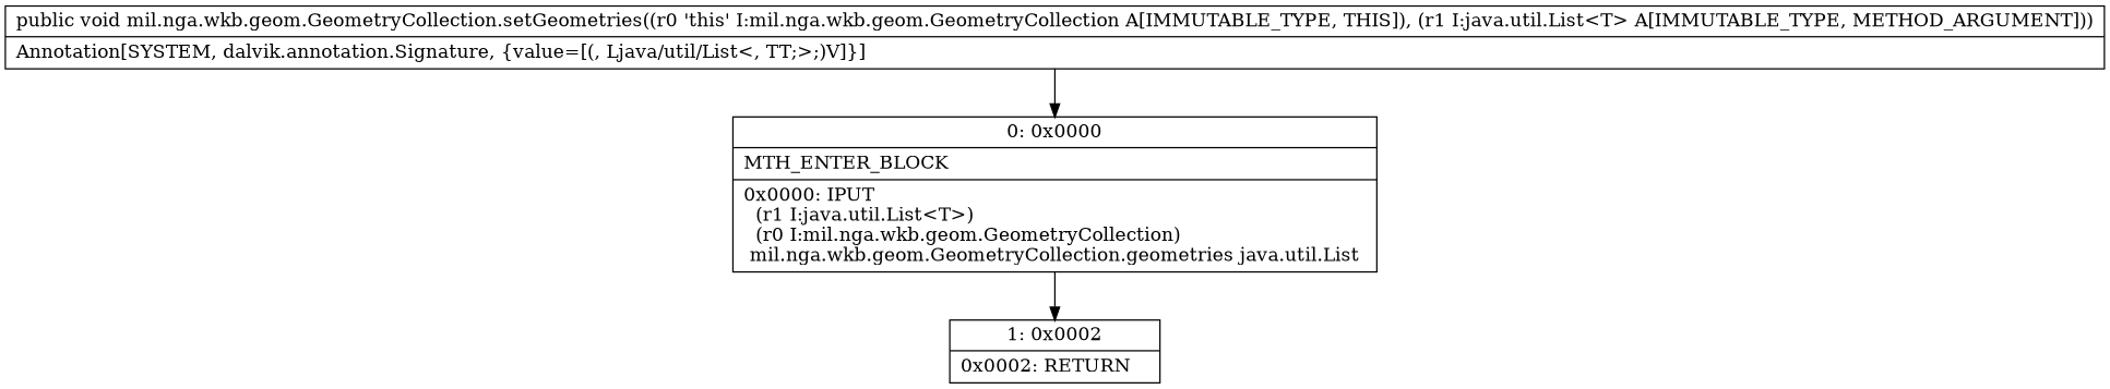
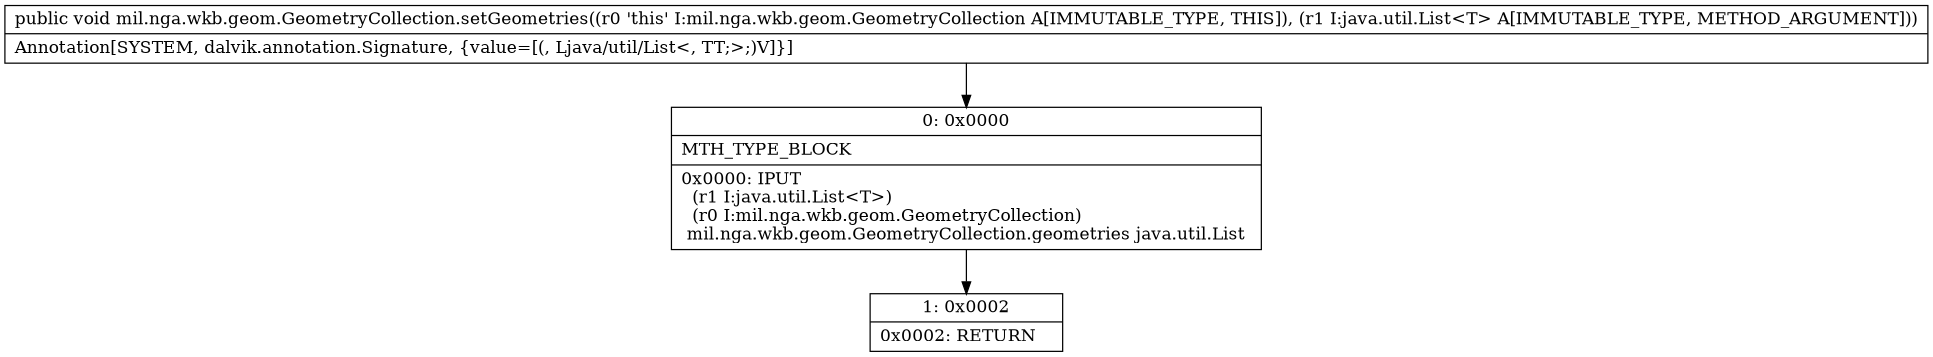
  digraph {
    node [shape=record]
-   n1 [label="{0\:\ 0x0000|MTH_ENTER_BLOCK\l|0x0000: IPUT  \l  (r1 I:java.util.List\<T\>)\l  (r0 I:mil.nga.wkb.geom.GeometryCollection)\l mil.nga.wkb.geom.GeometryCollection.geometries java.util.List \l}"]
+   n1 [label="{0\:\ 0x0000|MTH_TYPE_BLOCK\l|0x0000: IPUT  \l  (r1 I:java.util.List\<T\>)\l  (r0 I:mil.nga.wkb.geom.GeometryCollection)\l mil.nga.wkb.geom.GeometryCollection.geometries java.util.List \l}"]
    n2 [label="{1\:\ 0x0002|0x0002: RETURN   \l}"]
    n3 [label="{public void mil.nga.wkb.geom.GeometryCollection.setGeometries((r0 'this' I:mil.nga.wkb.geom.GeometryCollection A[IMMUTABLE_TYPE, THIS]), (r1 I:java.util.List\<T\> A[IMMUTABLE_TYPE, METHOD_ARGUMENT]))  | Annotation[SYSTEM, dalvik.annotation.Signature, \{value=[(, Ljava\/util\/List\<, TT;\>;)V]\}]\l}"]
    n1 -> n2
    n3 -> n1
  }
